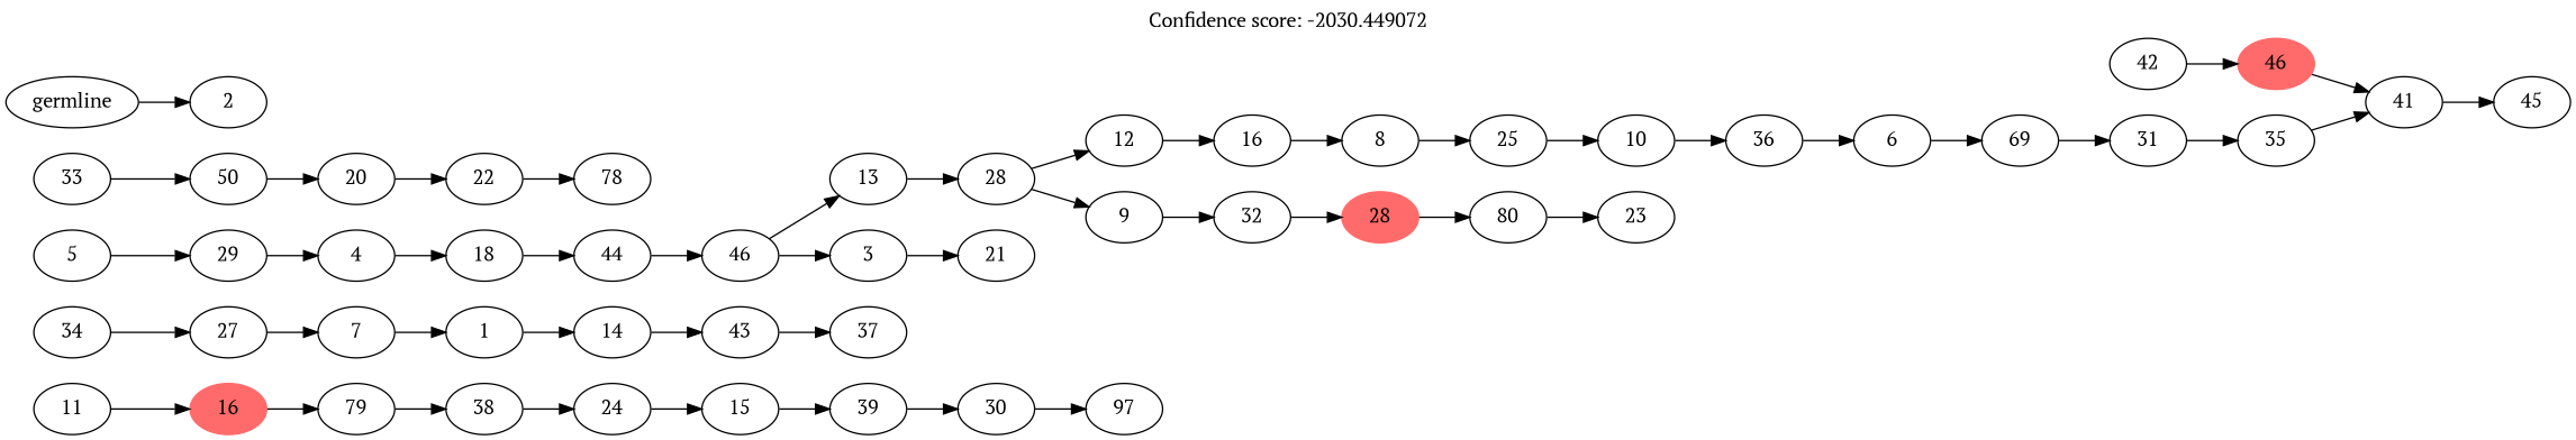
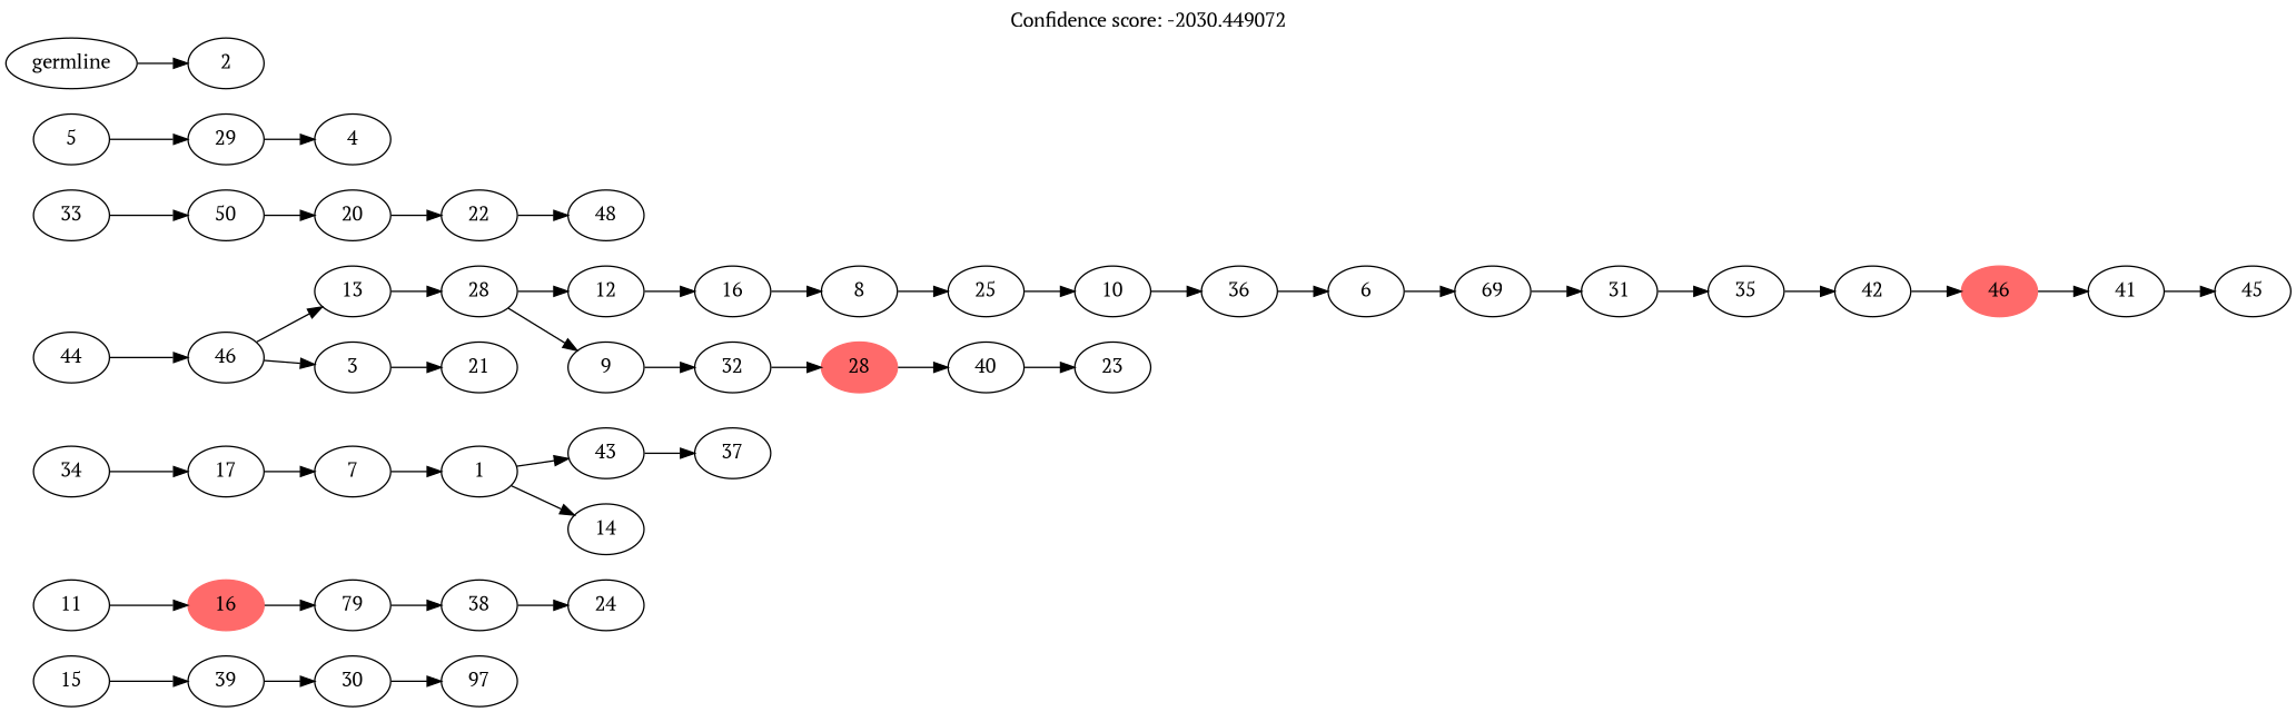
  digraph {
    fontname="PT Serif"
    label="Confidence score: -2030.449072"
    labelloc=t
    rankdir=LR
    node [fontname="PT Serif"]
    edge [fontname="PT Serif"]
    n1 [label=30]
    n2 [label=97]
    n3 [label=39]
    n4 [label=15]
    n5 [label=24]
    n6 [label=38]
    n7 [label=79]
    n8 [color=indianred1 label=16 style=filled]
    n9 [label=11]
    n10 [label=37]
    n11 [label=43]
    n12 [label=14]
    n13 [label=1]
    n14 [label=7]
-   n15 [label=27]
+   n15 [label=17]
    n16 [label=34]
    n17 [label=45]
    n18 [label=41]
    n19 [color=indianred1 label=46 style=filled]
    n20 [label=42]
    n21 [label=35]
    n22 [label=31]
    n23 [label=69]
    n24 [label=6]
    n25 [label=36]
    n26 [label=10]
    n27 [label=25]
    n28 [label=8]
    n29 [label=16]
    n30 [label=12]
-   n31 [label=80]
+   n31 [label=40]
    n32 [label=23]
    n33 [color=indianred1 label=28 style=filled]
    n34 [label=32]
    n35 [label=9]
    n36 [label=28]
    n37 [label=13]
    n38 [label=22]
-   n39 [label=78]
+   n39 [label=48]
    n40 [label=20]
    n41 [label=50]
    n42 [label=33]
    n43 [label=21]
    n44 [label=3]
    n45 [label=46]
    n46 [label=44]
-   n47 [label=18]
    n48 [label=4]
    n49 [label=29]
    n50 [label=5]
    n51 [label=2]
    n52 [label=germline]
    n1 -> n2
    n3 -> n1
    n4 -> n3
-   n5 -> n4
    n6 -> n5
    n7 -> n6
    n8 -> n7
    n9 -> n8
    n11 -> n10
-   n12 -> n11
+   n13 -> n11
    n13 -> n12
    n14 -> n13
    n15 -> n14
    n16 -> n15
    n18 -> n17
    n19 -> n18
    n20 -> n19
-   n21 -> n18
+   n21 -> n20
    n22 -> n21
    n23 -> n22
    n24 -> n23
    n25 -> n24
    n26 -> n25
    n27 -> n26
    n28 -> n27
    n29 -> n28
    n30 -> n29
    n31 -> n32
    n33 -> n31
    n34 -> n33
    n35 -> n34
    n36 -> n30
    n36 -> n35
    n37 -> n36
    n38 -> n39
    n40 -> n38
    n41 -> n40
    n42 -> n41
    n44 -> n43
    n45 -> n37
    n45 -> n44
    n46 -> n45
-   n47 -> n46
-   n48 -> n47
    n49 -> n48
    n50 -> n49
    n52 -> n51
  }
